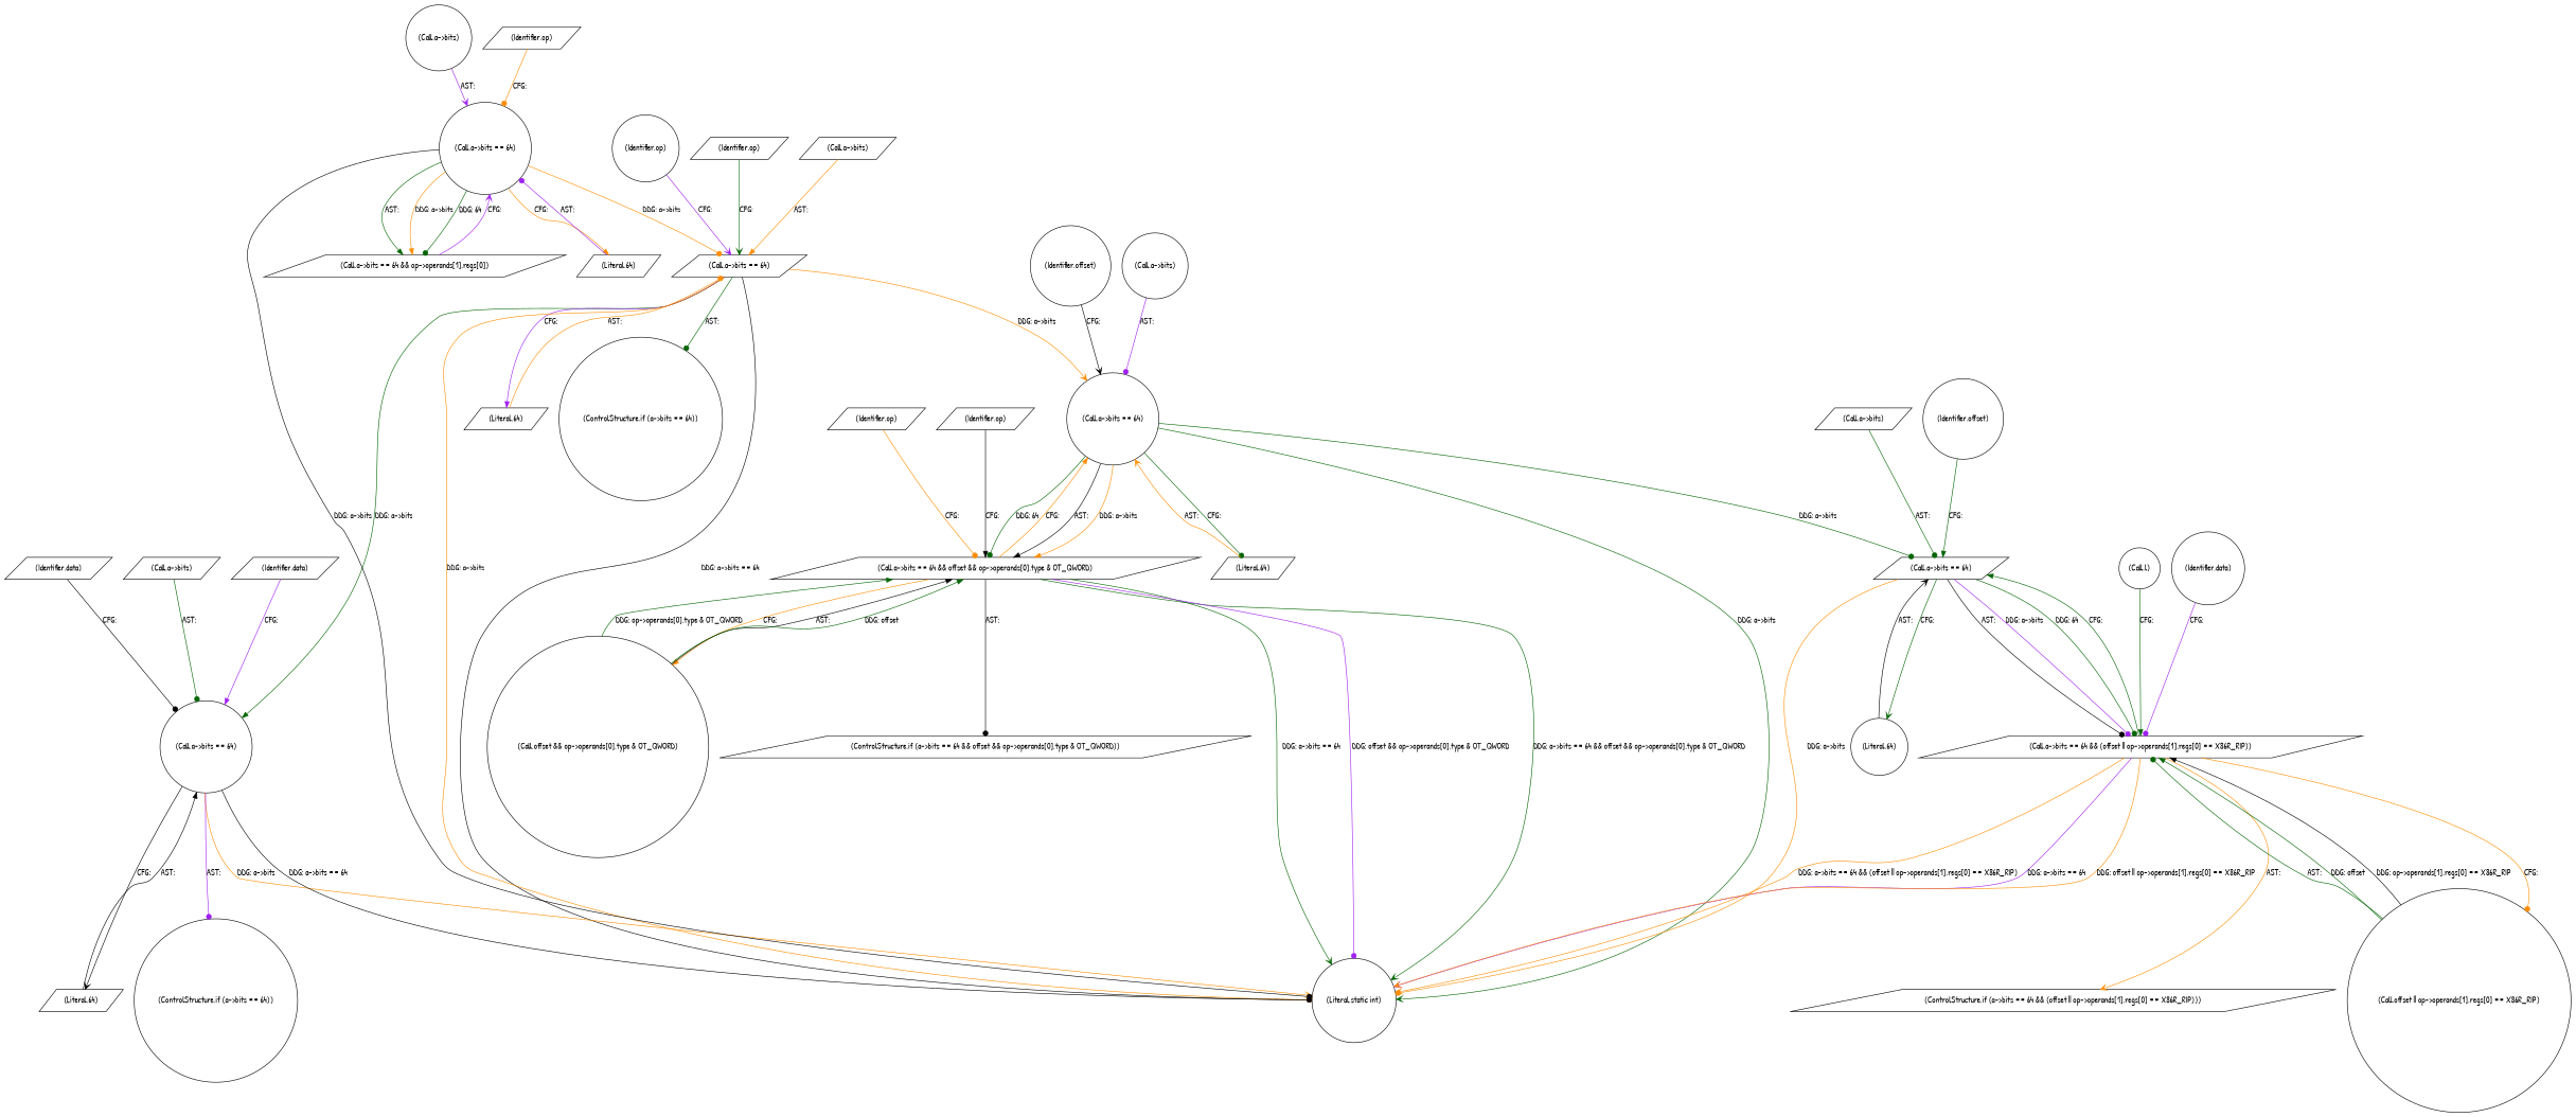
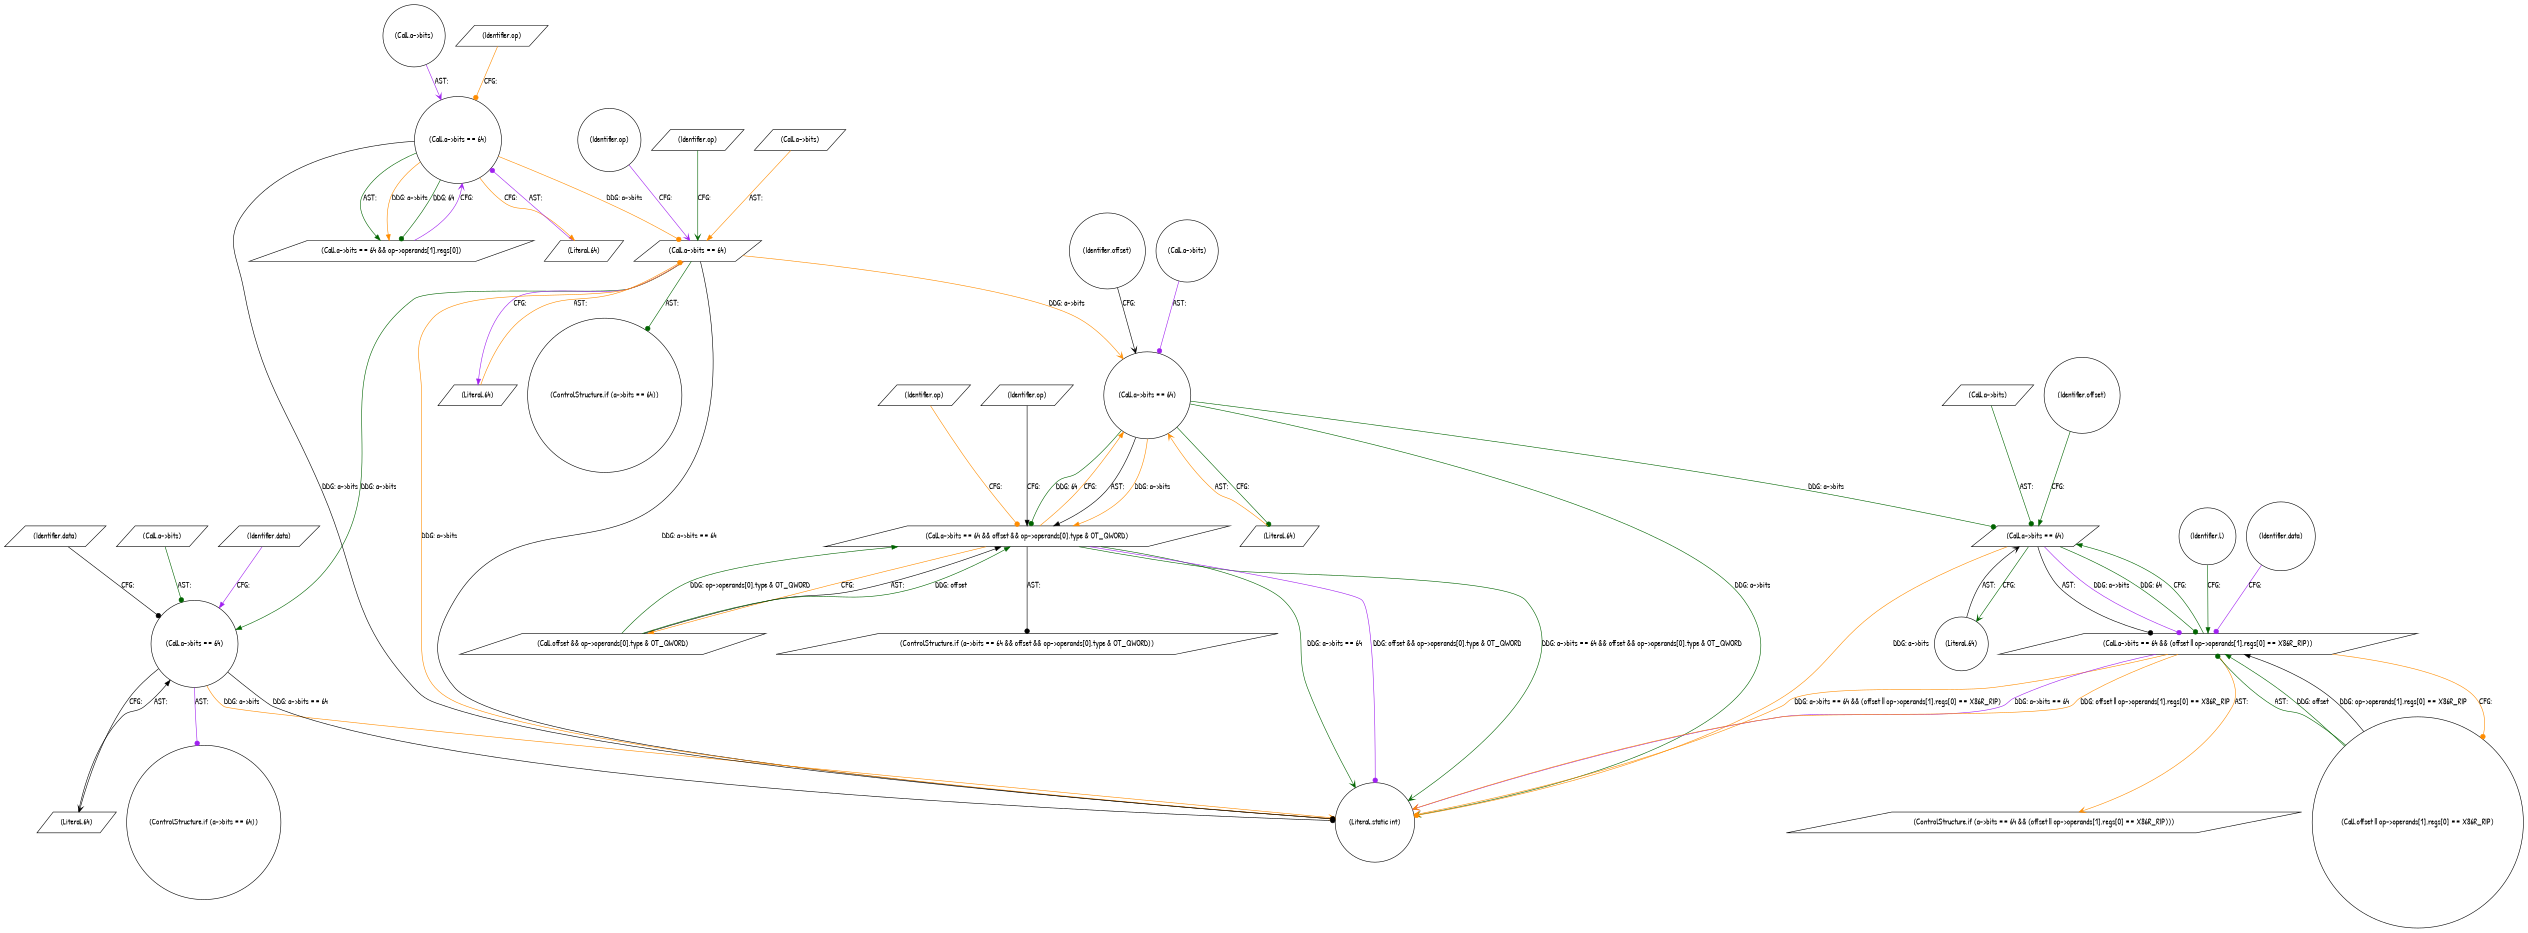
  digraph {
    fontname="Patrick Hand"
    node [fontname="Patrick Hand" shape=parallelogram]
    edge [arrowhead=dot color=darkgreen fontname="Patrick Hand"]
    n1 [label="(Call,a->bits == 64)"]
    n2 [label="(Call,a->bits == 64)" shape=circle]
    n3 [label="(Call,a->bits == 64)" shape=circle]
    n4 [label="(Literal,64)"]
    n5 [label="(ControlStructure,if (a->bits == 64))" shape=circle]
    n6 [label="(Literal,static int)" shape=circle]
    n7 [label="(Literal,64)"]
    n8 [label="(ControlStructure,if (a->bits == 64))" shape=circle]
    n9 [label="(Call,a->bits == 64 && offset && op->operands[0].type & OT_QWORD)"]
    n10 [label="(Call,a->bits == 64)"]
    n11 [label="(Literal,64)"]
    n12 [label="(Call,a->bits == 64)" shape=circle]
    n13 [label="(Call,a->bits == 64 && op->operands[1].regs[0])"]
    n14 [label="(Literal,64)"]
    n15 [label="(ControlStructure,if (a->bits == 64 && offset && op->operands[0].type & OT_QWORD))"]
-   n16 [label="(Call,offset && op->operands[0].type & OT_QWORD)" shape=circle]
+   n16 [label="(Call,offset && op->operands[0].type & OT_QWORD)"]
    n17 [label="(Call,a->bits == 64 && (offset || op->operands[1].regs[0] == X86R_RIP))"]
    n18 [label="(Literal,64)" shape=circle]
    n19 [label="(ControlStructure,if (a->bits == 64 && (offset || op->operands[1].regs[0] == X86R_RIP)))"]
    n20 [label="(Call,offset || op->operands[1].regs[0] == X86R_RIP)" shape=circle]
    n21 [label="(Call,a->bits)" shape=circle]
    n22 [label="(Identifier,op)"]
    n23 [label="(Identifier,op)" shape=circle]
    n24 [label="(Identifier,offset)" shape=circle]
    n25 [label="(Call,a->bits)" shape=circle]
    n26 [label="(Identifier,op)"]
    n27 [label="(Call,a->bits)"]
    n28 [label="(Identifier,data)"]
    n29 [label="(Call,a->bits)"]
-   n30 [label="(Call,l)" shape=circle]
+   n30 [label="(Identifier,l)" shape=circle]
    n31 [label="(Call,a->bits)"]
    n32 [label="(Identifier,offset)" shape=circle]
    n33 [label="(Identifier,data)" shape=circle]
    n34 [label="(Identifier,op)"]
    n35 [label="(Identifier,op)"]
    n36 [label="(Identifier,data)"]
    n1 -> n2 [arrowhead=normal label="DDG: a->bits"]
    n1 -> n3 [arrowhead=vee color=darkorange label="DDG: a->bits"]
    n1 -> n4 [arrowhead=normal color=purple label="CFG: "]
    n1 -> n5 [label="AST: "]
    n1 -> n6 [color=black label="DDG: a->bits == 64"]
    n1 -> n6 [color=darkorange label="DDG: a->bits"]
    n2 -> n6 [arrowhead=vee color=darkorange label="DDG: a->bits"]
    n2 -> n6 [color=black label="DDG: a->bits == 64"]
    n2 -> n7 [arrowhead=vee color=black label="CFG: "]
    n2 -> n8 [color=purple label="AST: "]
    n3 -> n6 [arrowhead=vee label="DDG: a->bits"]
    n3 -> n9 [arrowhead=normal color=black label="AST: "]
    n3 -> n9 [arrowhead=normal color=darkorange label="DDG: a->bits"]
    n3 -> n9 [label="DDG: 64"]
    n3 -> n10 [label="DDG: a->bits"]
    n3 -> n11 [label="CFG: "]
    n4 -> n1 [color=darkorange label="AST: "]
    n7 -> n2 [arrowhead=normal color=black label="AST: "]
    n9 -> n3 [arrowhead=normal color=darkorange label="CFG: "]
    n9 -> n6 [arrowhead=vee label="DDG: a->bits == 64 && offset && op->operands[0].type & OT_QWORD"]
    n9 -> n6 [arrowhead=vee label="DDG: a->bits == 64"]
    n9 -> n6 [color=purple label="DDG: offset && op->operands[0].type & OT_QWORD"]
    n9 -> n15 [color=black label="AST: "]
    n9 -> n16 [arrowhead=normal color=darkorange label="CFG: "]
    n10 -> n6 [color=darkorange label="DDG: a->bits"]
    n10 -> n17 [color=black label="AST: "]
    n10 -> n17 [color=purple label="DDG: a->bits"]
    n10 -> n17 [label="DDG: 64"]
    n10 -> n18 [arrowhead=vee label="CFG: "]
    n11 -> n3 [arrowhead=vee color=darkorange label="AST: "]
    n12 -> n1 [color=darkorange label="DDG: a->bits"]
    n12 -> n6 [color=black label="DDG: a->bits"]
    n12 -> n13 [arrowhead=normal label="AST: "]
    n12 -> n13 [arrowhead=normal color=darkorange label="DDG: a->bits"]
    n12 -> n13 [label="DDG: 64"]
    n12 -> n14 [arrowhead=normal color=darkorange label="CFG: "]
    n13 -> n12 [arrowhead=vee color=purple label="CFG: "]
    n14 -> n12 [color=purple label="AST: "]
    n16 -> n9 [arrowhead=normal color=black label="AST: "]
    n16 -> n9 [arrowhead=normal label="DDG: offset"]
    n16 -> n9 [arrowhead=normal label="DDG: op->operands[0].type & OT_QWORD"]
    n17 -> n6 [arrowhead=vee color=darkorange label="DDG: a->bits == 64 && (offset || op->operands[1].regs[0] == X86R_RIP)"]
    n17 -> n6 [arrowhead=vee color=purple label="DDG: a->bits == 64"]
    n17 -> n6 [arrowhead=vee color=darkorange label="DDG: offset || op->operands[1].regs[0] == X86R_RIP"]
    n17 -> n10 [arrowhead=normal label="CFG: "]
    n17 -> n19 [arrowhead=vee color=darkorange label="AST: "]
    n17 -> n20 [color=darkorange label="CFG: "]
    n18 -> n10 [arrowhead=vee color=black label="AST: "]
    n20 -> n17 [label="AST: "]
    n20 -> n17 [arrowhead=normal label="DDG: offset"]
    n20 -> n17 [arrowhead=normal color=black label="DDG: op->operands[1].regs[0] == X86R_RIP"]
    n21 -> n3 [color=purple label="AST: "]
    n22 -> n9 [arrowhead=normal color=black label="CFG: "]
    n23 -> n1 [arrowhead=vee color=purple label="CFG: "]
    n24 -> n10 [arrowhead=normal label="CFG: "]
    n25 -> n12 [arrowhead=vee color=purple label="AST: "]
    n26 -> n1 [arrowhead=vee label="CFG: "]
    n27 -> n1 [arrowhead=normal color=darkorange label="AST: "]
    n28 -> n2 [color=black label="CFG: "]
    n29 -> n2 [label="AST: "]
    n30 -> n17 [arrowhead=normal label="CFG: "]
    n31 -> n10 [label="AST: "]
    n32 -> n3 [arrowhead=vee color=black label="CFG: "]
    n33 -> n17 [color=purple label="CFG: "]
    n34 -> n12 [color=darkorange label="CFG: "]
    n35 -> n9 [color=darkorange label="CFG: "]
    n36 -> n2 [arrowhead=normal color=purple label="CFG: "]
  }
